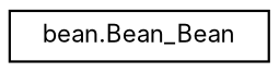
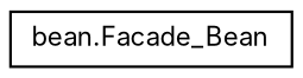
  digraph {
    rankdir=LR
    fontname=Inter
-   n1 [color=black fillcolor=white fontname=Inter fontsize=10 height=0.2 label="bean.Bean_Bean" shape=record style=filled width=0.4]
+   n1 [color=black fillcolor=white fontname=Inter fontsize=10 height=0.2 label="bean.Facade_Bean" shape=record style=filled width=0.4]
  }
